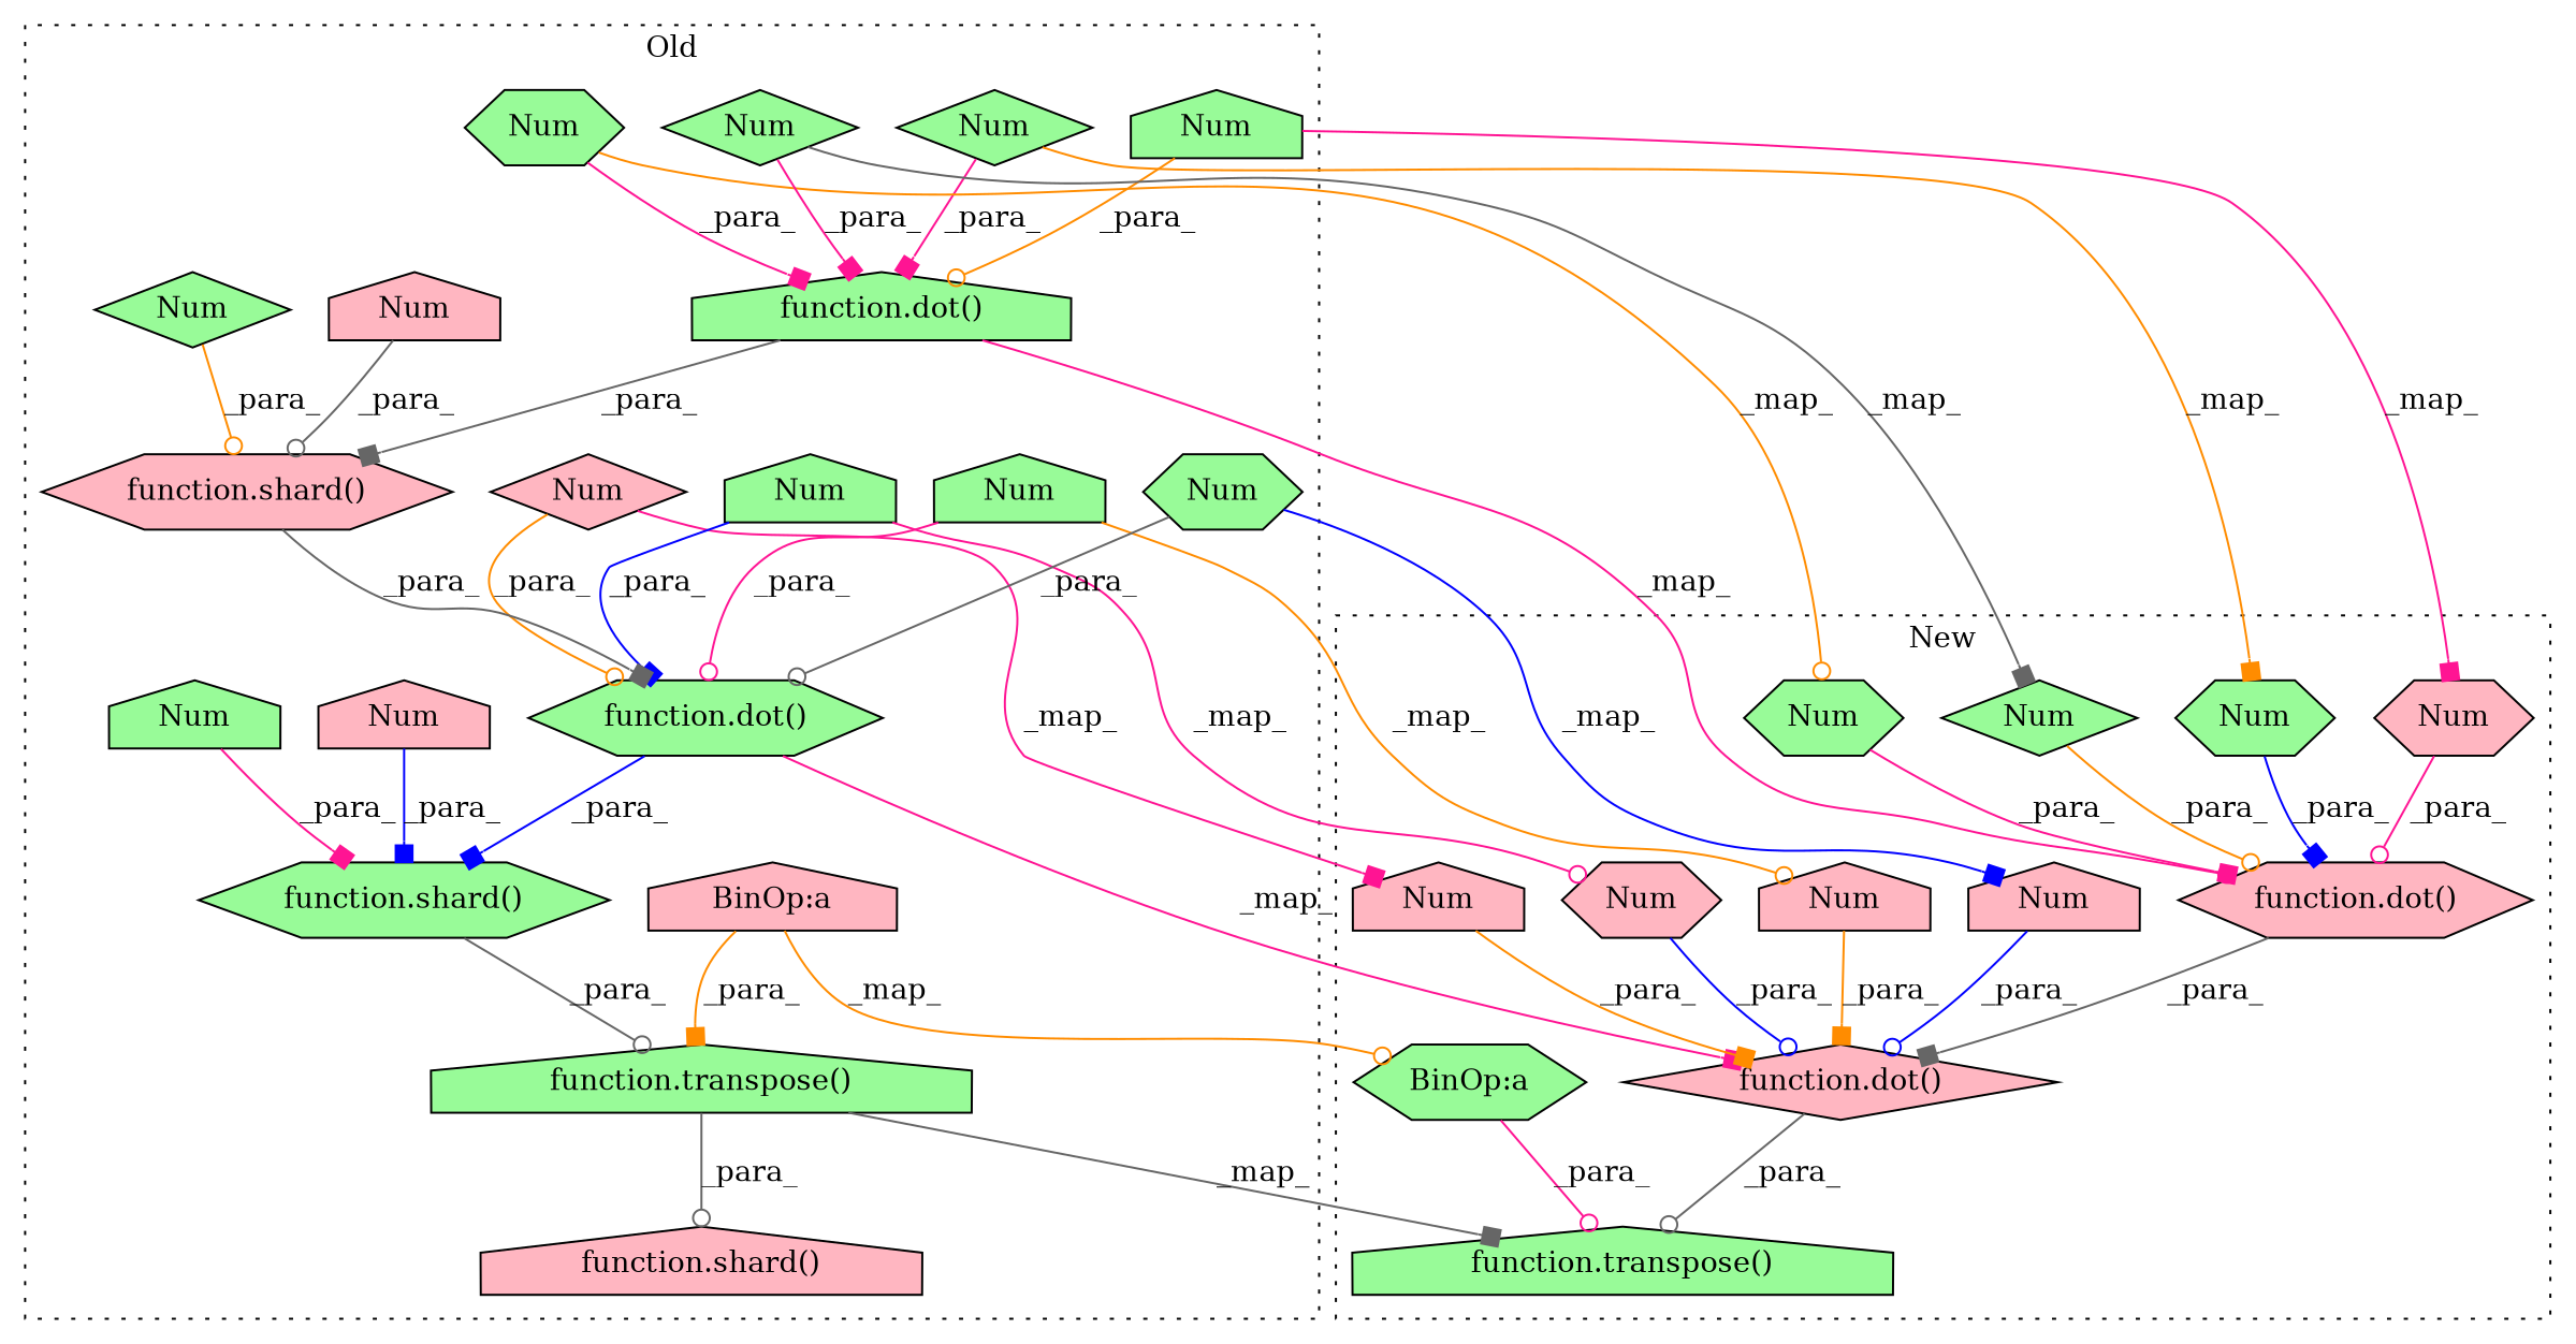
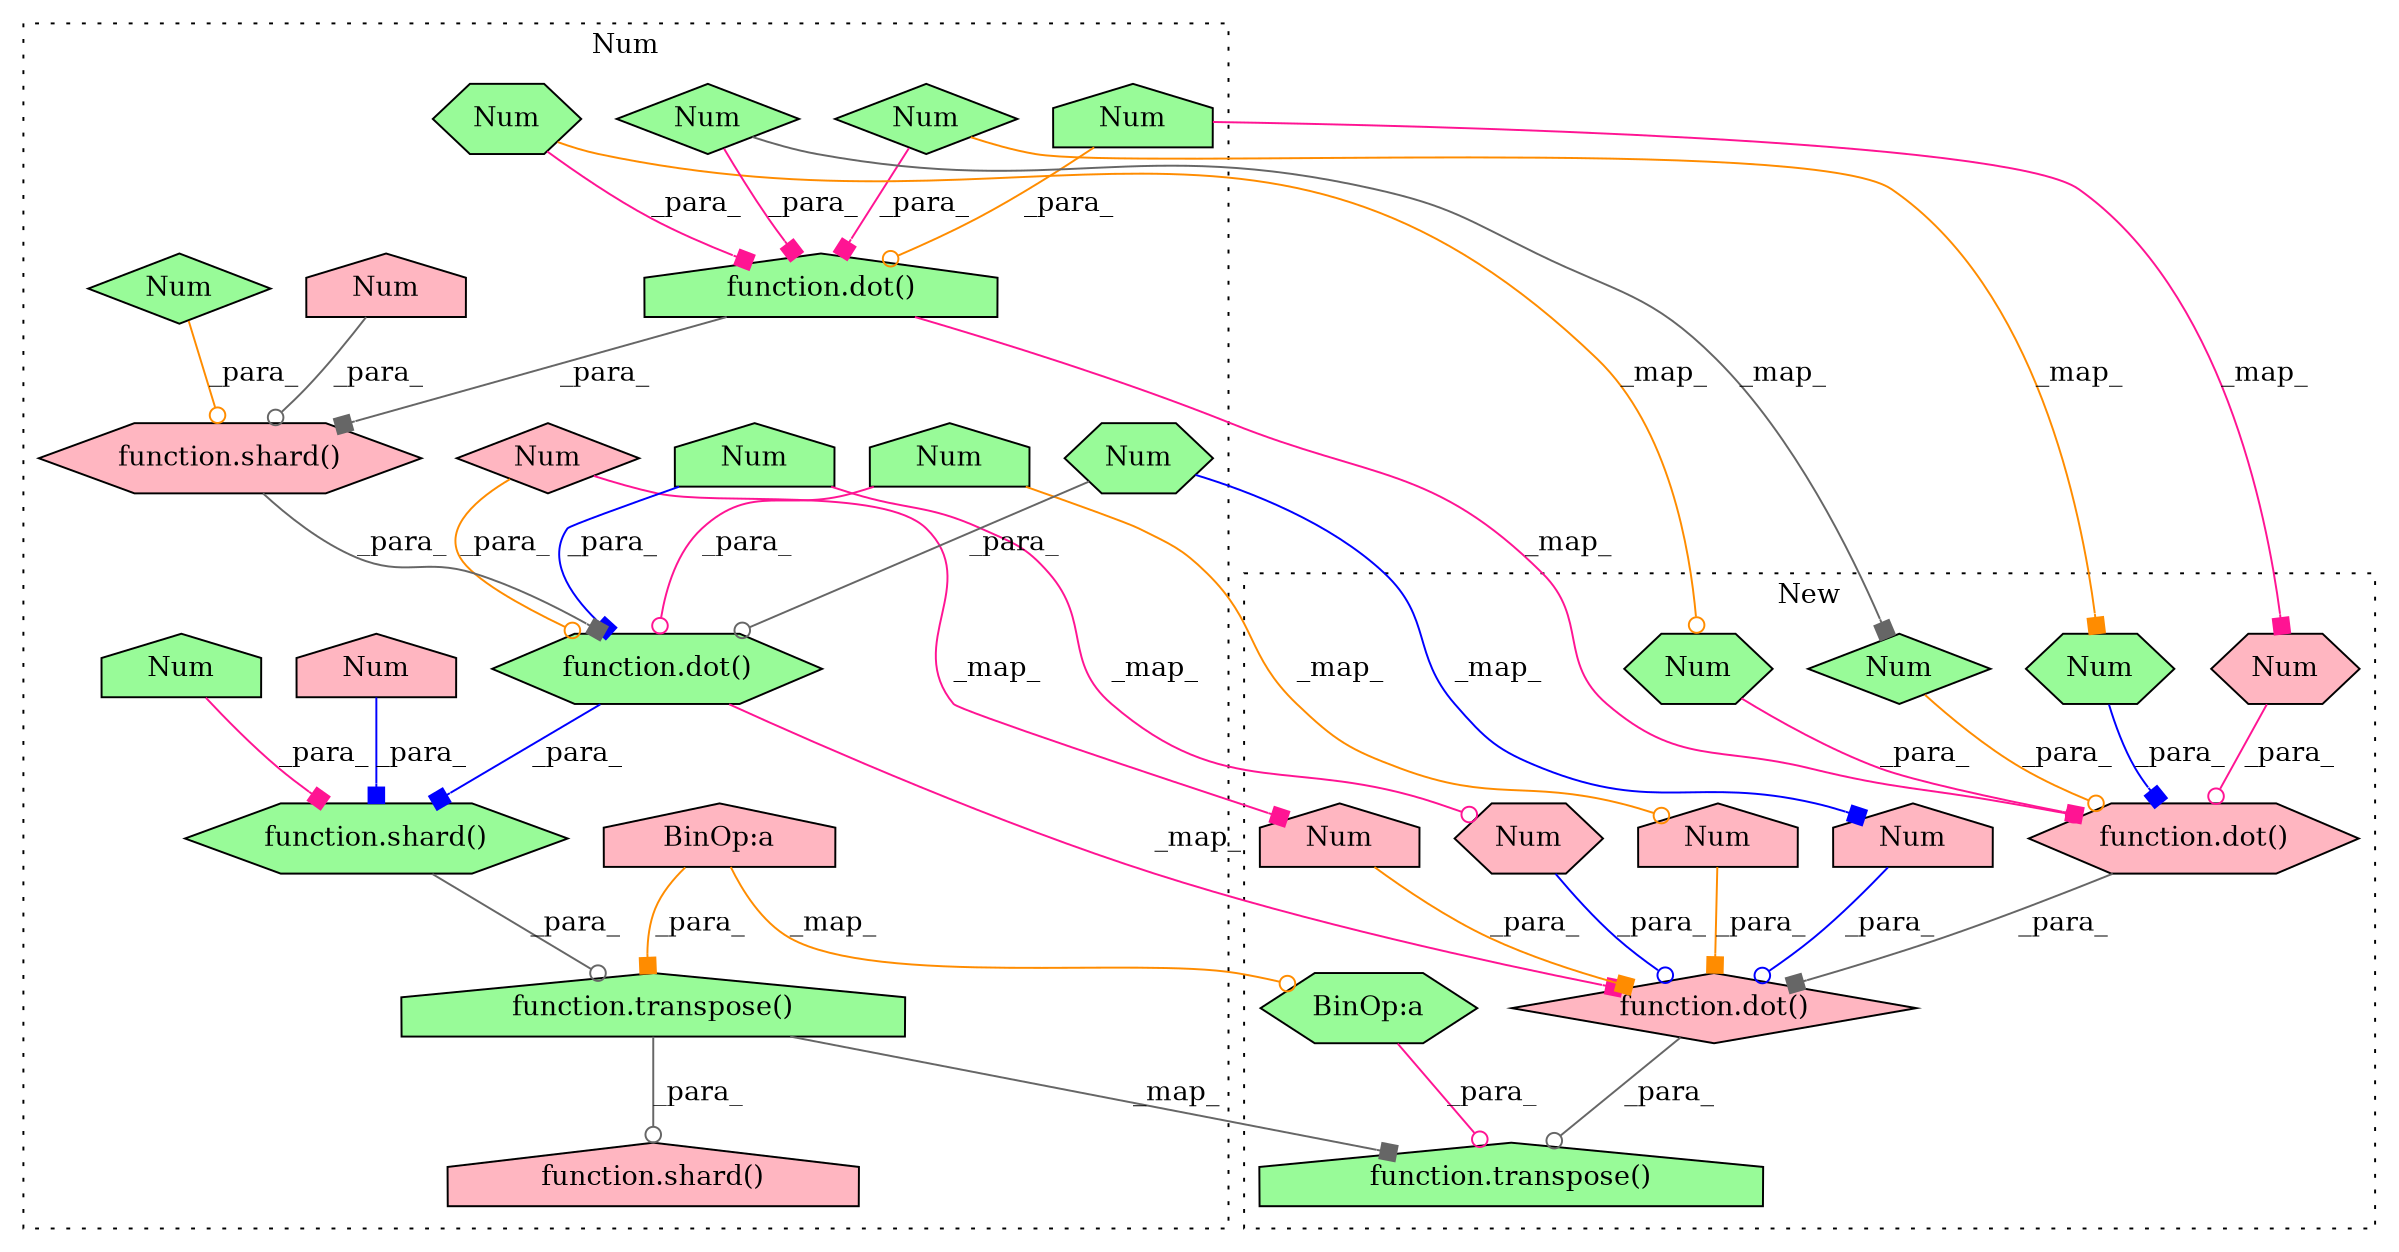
  digraph {
    node [a=76 l=1 shape=house style=filled fillcolor=palegreen]
    edge [color=deeppink arrowhead=box]
    n1 [a=75 l="4,1" label="function.dot()" s="3150,3182" shape=hexagon]
    n2 [label=Num s=3178 shape=diamond fillcolor=lightpink]
    n3 [label=Num s=3175]
    n4 [a=75 l="6,1" label="function.shard()" s="3201,3262" fillcolor=lightpink]
    n5 [l=2 label=Num s=3171]
    n6 [a=75 l="6,1" label="function.shard()" s="3144,3189" shape=hexagon]
    n7 [label=Num s=3181 shape=hexagon]
    n8 [a=75 l="6,1" label="function.shard()" s="3082,3131" shape=hexagon fillcolor=lightpink]
    n9 [a=75 l="4,1" label="function.dot()" s="3088,3124"]
    n10 [label=Num s=3116 shape=diamond]
    n11 [l=2 label=Num s=3112]
    n12 [l=2 label=Num s=3119 shape=hexagon]
    n13 [label=Num s=3123 shape=diamond]
    n14 [label=Num s=3130 fillcolor=lightpink]
    n15 [label=Num s=3127 shape=diamond]
    n16 [label=Num s=3188 fillcolor=lightpink]
    n17 [label=Num s=3185]
    n18 [a=75 l="10,1" label="function.transpose()" s="3207,3261"]
    n19 [a=82 l=3 label="BinOp:a" s=3251 fillcolor=lightpink]
    n20 [a=75 l="4,1" label="function.dot()" s="3009,3041" shape=diamond fillcolor=lightpink]
    n21 [label=Num s=3037 fillcolor=lightpink]
    n22 [label=Num s=3034 shape=hexagon fillcolor=lightpink]
    n23 [l=2 label=Num s=3030 fillcolor=lightpink]
    n24 [label=Num s=3040 fillcolor=lightpink]
    n25 [a=75 l="4,1" label="function.dot()" s="2960,2996" shape=hexagon fillcolor=lightpink]
    n26 [label=Num s=2988 shape=hexagon]
    n27 [l=2 label=Num s=2984 shape=hexagon fillcolor=lightpink]
    n28 [l=2 label=Num s=2991 shape=hexagon]
    n29 [label=Num s=2995 shape=diamond]
    n30 [a=75 l="10,1" label="function.transpose()" s="3053,3107"]
    n31 [a=82 l=3 label="BinOp:a" s=3097 shape=hexagon]
    subgraph cluster_1 {
-     label=Old
+     label=Num
      style=dotted
      n1
      n2
      n3
      n4
      n5
      n6
      n7
      n8
      n9
      n10
      n11
      n12
      n13
      n14
      n15
      n16
      n17
      n18
      n19
    }
    subgraph cluster_2 {
      label=New
      style=dotted
      n20
      n21
      n22
      n23
      n24
      n25
      n26
      n27
      n28
      n29
      n30
      n31
    }
    n1 -> n6 [label=_para_ color=blue]
    n1 -> n20 [label=_map_]
    n2 -> n1 [label=_para_ color=darkorange arrowhead=odot]
    n2 -> n21 [label=_map_]
    n3 -> n1 [label=_para_ color=blue]
    n3 -> n22 [label=_map_ arrowhead=odot]
    n5 -> n1 [label=_para_ arrowhead=odot]
    n5 -> n23 [label=_map_ color=darkorange arrowhead=odot]
    n6 -> n18 [label=_para_ color=gray40 arrowhead=odot]
    n7 -> n1 [label=_para_ color=gray40 arrowhead=odot]
    n7 -> n24 [label=_map_ color=blue]
    n8 -> n1 [label=_para_ color=gray40]
    n9 -> n8 [label=_para_ color=gray40]
    n9 -> n25 [label=_map_ arrowhead=odot]
    n10 -> n9 [label=_para_]
    n10 -> n26 [label=_map_ color=darkorange]
    n11 -> n9 [label=_para_ color=darkorange arrowhead=odot]
    n11 -> n27 [label=_map_]
    n12 -> n9 [label=_para_]
    n12 -> n28 [label=_map_ color=darkorange arrowhead=odot]
    n13 -> n9 [label=_para_]
    n13 -> n29 [label=_map_ color=gray40]
    n14 -> n8 [label=_para_ color=gray40 arrowhead=odot]
    n15 -> n8 [label=_para_ color=darkorange arrowhead=odot]
    n16 -> n6 [label=_para_ color=blue]
    n17 -> n6 [label=_para_]
    n18 -> n4 [label=_para_ color=gray40 arrowhead=odot]
    n18 -> n30 [label=_map_ color=gray40]
    n19 -> n18 [label=_para_ color=darkorange]
    n19 -> n31 [label=_map_ color=darkorange arrowhead=odot]
    n20 -> n30 [label=_para_ color=gray40 arrowhead=odot]
    n21 -> n20 [label=_para_ color=darkorange]
    n22 -> n20 [label=_para_ color=blue arrowhead=odot]
    n23 -> n20 [label=_para_ color=darkorange]
    n24 -> n20 [label=_para_ color=blue arrowhead=odot]
    n25 -> n20 [label=_para_ color=gray40]
    n26 -> n25 [label=_para_ color=blue]
    n27 -> n25 [label=_para_ arrowhead=odot]
    n28 -> n25 [label=_para_]
    n29 -> n25 [label=_para_ color=darkorange arrowhead=odot]
    n31 -> n30 [label=_para_ arrowhead=odot]
  }
